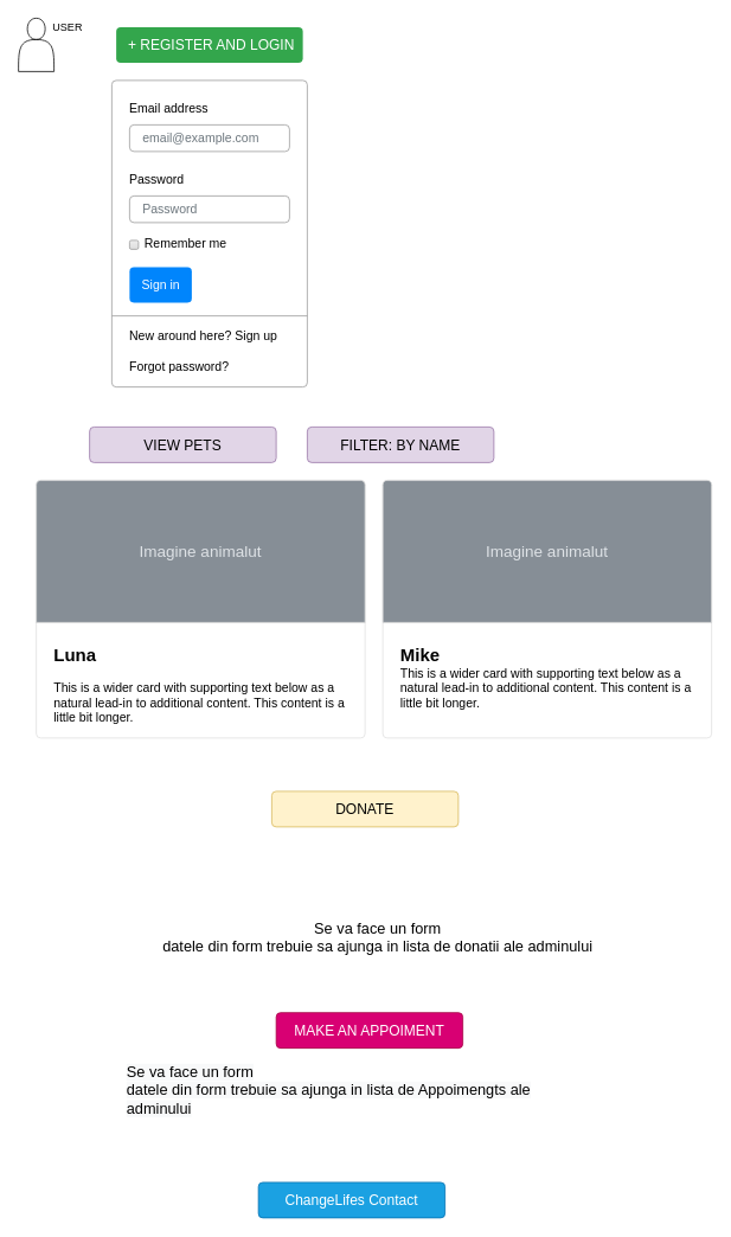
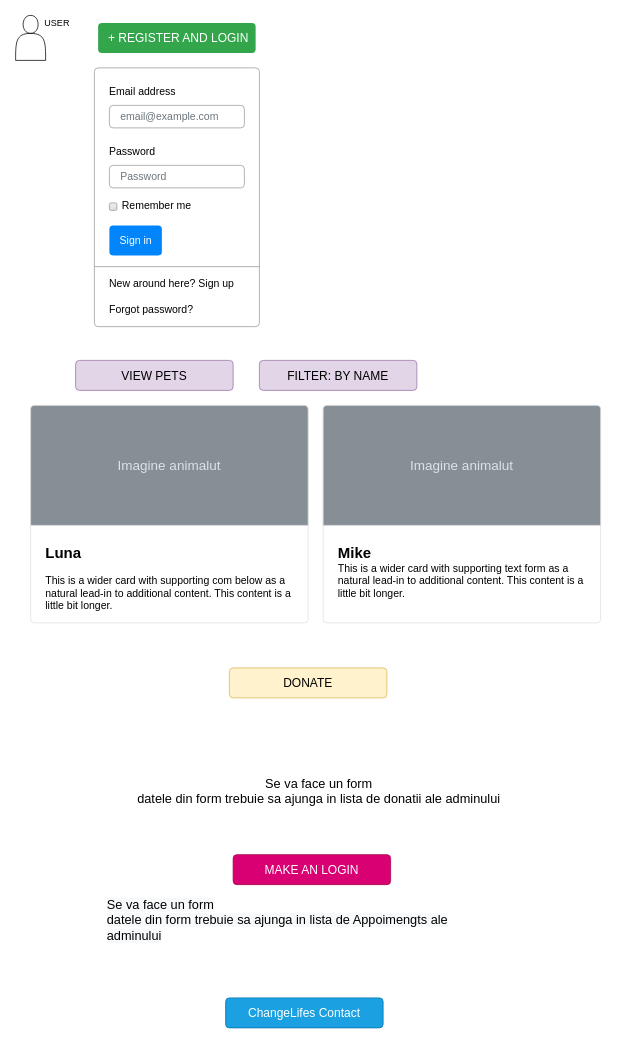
  <mxCell id="0" />
  <mxCell id="1" parent="0" />
  <mxCell id="2" value="" style="shape=actor;whiteSpace=wrap;html=1;" vertex="1" parent="1"><mxGeometry x="20" y="20" width="40" height="60" as="geometry" /></mxCell>
  <mxCell id="3" value="USER" style="text;html=1;align=center;verticalAlign=middle;resizable=0;points=[];autosize=1;strokeColor=none;" vertex="1" parent="1"><mxGeometry x="50" y="20" width="50" height="20" as="geometry" /></mxCell>
  <mxCell id="4" value="&amp;nbsp;+ REGISTER AND LOGIN" style="html=1;shadow=0;dashed=0;shape=mxgraph.bootstrap.rrect;rSize=5;strokeColor=none;strokeWidth=1;fillColor=#33A64C;fontColor=#FFFFFF;whiteSpace=wrap;align=center;verticalAlign=middle;spacingLeft=0;fontStyle=0;fontSize=16;spacing=5;" vertex="1" parent="1"><mxGeometry x="130" y="30" width="210" height="40" as="geometry" /></mxCell>
  <mxCell id="5" value="" style="html=1;shadow=0;dashed=0;shape=mxgraph.bootstrap.rrect;rSize=5;fillColor=#ffffff;strokeColor=#999999;" vertex="1" parent="1"><mxGeometry x="125" y="90" width="220" height="345" as="geometry" /></mxCell>
  <mxCell id="6" value="Email address" style="fillColor=none;strokeColor=none;align=left;spacing=20;fontSize=14;" vertex="1" parent="5"><mxGeometry width="220" height="40" relative="1" as="geometry"><mxPoint y="10" as="offset" /></mxGeometry></mxCell>
  <mxCell id="7" value="email@example.com" style="html=1;shadow=0;dashed=0;shape=mxgraph.bootstrap.rrect;rSize=5;fillColor=none;strokeColor=#999999;align=left;spacing=15;fontSize=14;fontColor=#6C767D;" vertex="1" parent="5"><mxGeometry width="180" height="30" relative="1" as="geometry"><mxPoint x="20" y="50" as="offset" /></mxGeometry></mxCell>
  <mxCell id="8" value="Password" style="fillColor=none;strokeColor=none;align=left;spacing=20;fontSize=14;" vertex="1" parent="5"><mxGeometry width="220" height="40" relative="1" as="geometry"><mxPoint y="90" as="offset" /></mxGeometry></mxCell>
  <mxCell id="9" value="Password" style="html=1;shadow=0;dashed=0;shape=mxgraph.bootstrap.rrect;rSize=5;fillColor=none;strokeColor=#999999;align=left;spacing=15;fontSize=14;fontColor=#6C767D;" vertex="1" parent="5"><mxGeometry width="180" height="30" relative="1" as="geometry"><mxPoint x="20" y="130" as="offset" /></mxGeometry></mxCell>
  <mxCell id="10" value="Remember me" style="html=1;shadow=0;dashed=0;shape=mxgraph.bootstrap.rrect;rSize=2;fillColor=#EDEDED;strokeColor=#999999;align=left;fontSize=14;fontColor=#000000;labelPosition=right;verticalLabelPosition=middle;verticalAlign=middle;spacingLeft=5;spacingTop=-2;gradientColor=#DEDEDE;" vertex="1" parent="5"><mxGeometry width="10" height="10" relative="1" as="geometry"><mxPoint x="20" y="180" as="offset" /></mxGeometry></mxCell>
  <mxCell id="11" value="Sign in" style="html=1;shadow=0;dashed=0;shape=mxgraph.bootstrap.rrect;rSize=5;fillColor=#0085FC;strokeColor=none;align=center;fontSize=14;fontColor=#FFFFFF;" vertex="1" parent="5"><mxGeometry width="70" height="40" relative="1" as="geometry"><mxPoint x="20" y="210" as="offset" /></mxGeometry></mxCell>
  <mxCell id="12" value="" style="shape=line;strokeColor=#999999;perimeter=none;resizeWidth=1;" vertex="1" parent="5"><mxGeometry width="220" height="10" relative="1" as="geometry"><mxPoint y="260" as="offset" /></mxGeometry></mxCell>
  <mxCell id="13" value="New around here? Sign up&lt;br&gt;&lt;br&gt;Forgot password?" style="html=1;fillColor=none;strokeColor=none;align=left;spacing=20;fontSize=14;" vertex="1" parent="5"><mxGeometry width="220" height="60" relative="1" as="geometry"><mxPoint y="275" as="offset" /></mxGeometry></mxCell>
- <mxCell id="14" value="&lt;span style=&quot;font-size: 20px&quot;&gt;&lt;b&gt;Luna&lt;/b&gt;&lt;/span&gt;&lt;br&gt;&lt;br&gt;This is a wider card with supporting text below as a natural lead-in to additional content. This content is a little bit longer." style="html=1;shadow=0;dashed=0;shape=mxgraph.bootstrap.rrect;rSize=5;strokeColor=#DFDFDF;html=1;whiteSpace=wrap;fillColor=#ffffff;fontColor=#000000;verticalAlign=top;align=left;spacing=20;spacingBottom=0;fontSize=14;spacingTop=160;" vertex="1" parent="1"><mxGeometry x="40" y="540" width="370" height="290" as="geometry" /></mxCell>
+ <mxCell id="14" value="&lt;span style=&quot;font-size: 20px&quot;&gt;&lt;b&gt;Luna&lt;/b&gt;&lt;/span&gt;&lt;br&gt;&lt;br&gt;This is a wider card with supporting com below as a natural lead-in to additional content. This content is a little bit longer." style="html=1;shadow=0;dashed=0;shape=mxgraph.bootstrap.rrect;rSize=5;strokeColor=#DFDFDF;html=1;whiteSpace=wrap;fillColor=#ffffff;fontColor=#000000;verticalAlign=top;align=left;spacing=20;spacingBottom=0;fontSize=14;spacingTop=160;" vertex="1" parent="1"><mxGeometry x="40" y="540" width="370" height="290" as="geometry" /></mxCell>
  <mxCell id="15" value="Imagine animalut" style="html=1;shadow=0;dashed=0;shape=mxgraph.bootstrap.topButton;rSize=5;perimeter=none;whiteSpace=wrap;fillColor=#868E96;strokeColor=#DFDFDF;fontColor=#DEE2E6;resizeWidth=1;fontSize=18;" vertex="1" parent="14"><mxGeometry width="370" height="160" relative="1" as="geometry" /></mxCell>
- <mxCell id="16" value="&lt;span style=&quot;font-size: 20px&quot;&gt;&lt;b&gt;Mike&lt;/b&gt;&lt;/span&gt;&lt;br&gt;This is a wider card with supporting text below as a natural lead-in to additional content. This content is a little bit longer." style="html=1;shadow=0;dashed=0;shape=mxgraph.bootstrap.rrect;rSize=5;strokeColor=#DFDFDF;html=1;whiteSpace=wrap;fillColor=#ffffff;fontColor=#000000;verticalAlign=top;align=left;spacing=20;spacingBottom=0;fontSize=14;spacingTop=160;" vertex="1" parent="1"><mxGeometry x="430" y="540" width="370" height="290" as="geometry" /></mxCell>
+ <mxCell id="16" value="&lt;span style=&quot;font-size: 20px&quot;&gt;&lt;b&gt;Mike&lt;/b&gt;&lt;/span&gt;&lt;br&gt;This is a wider card with supporting text form as a natural lead-in to additional content. This content is a little bit longer." style="html=1;shadow=0;dashed=0;shape=mxgraph.bootstrap.rrect;rSize=5;strokeColor=#DFDFDF;html=1;whiteSpace=wrap;fillColor=#ffffff;fontColor=#000000;verticalAlign=top;align=left;spacing=20;spacingBottom=0;fontSize=14;spacingTop=160;" vertex="1" parent="1"><mxGeometry x="430" y="540" width="370" height="290" as="geometry" /></mxCell>
  <mxCell id="17" value="Imagine animalut" style="html=1;shadow=0;dashed=0;shape=mxgraph.bootstrap.topButton;rSize=5;perimeter=none;whiteSpace=wrap;fillColor=#868E96;strokeColor=#DFDFDF;fontColor=#DEE2E6;resizeWidth=1;fontSize=18;" vertex="1" parent="16"><mxGeometry width="370" height="160" relative="1" as="geometry" /></mxCell>
  <mxCell id="18" value="VIEW PETS" style="html=1;shadow=0;dashed=0;shape=mxgraph.bootstrap.rrect;rSize=5;strokeColor=#9673a6;strokeWidth=1;fillColor=#e1d5e7;whiteSpace=wrap;align=center;verticalAlign=middle;spacingLeft=0;fontStyle=0;fontSize=16;spacing=5;" vertex="1" parent="1"><mxGeometry x="100" y="480" width="210" height="40" as="geometry" /></mxCell>
  <mxCell id="19" value="DONATE" style="html=1;shadow=0;dashed=0;shape=mxgraph.bootstrap.rrect;rSize=5;strokeColor=#d6b656;strokeWidth=1;fillColor=#fff2cc;whiteSpace=wrap;align=center;verticalAlign=middle;spacingLeft=0;fontStyle=0;fontSize=16;spacing=5;" vertex="1" parent="1"><mxGeometry x="305" y="890" width="210" height="40" as="geometry" /></mxCell>
  <mxCell id="20" value="FILTER: BY NAME" style="html=1;shadow=0;dashed=0;shape=mxgraph.bootstrap.rrect;rSize=5;strokeColor=#9673a6;strokeWidth=1;fillColor=#e1d5e7;whiteSpace=wrap;align=center;verticalAlign=middle;spacingLeft=0;fontStyle=0;fontSize=16;spacing=5;" vertex="1" parent="1"><mxGeometry x="345" y="480" width="210" height="40" as="geometry" /></mxCell>
  <mxCell id="21" value="&lt;font style=&quot;font-size: 17px&quot;&gt;Se va face un form&lt;br&gt;datele din form trebuie sa ajunga in lista de donatii ale adminului&lt;br&gt;&lt;br&gt;&lt;/font&gt;" style="text;html=1;align=center;verticalAlign=middle;resizable=0;points=[];autosize=1;strokeColor=none;" vertex="1" parent="1"><mxGeometry x="174" y="1040" width="500" height="50" as="geometry" /></mxCell>
- <mxCell id="22" value="MAKE AN APPOIMENT" style="html=1;shadow=0;dashed=0;shape=mxgraph.bootstrap.rrect;rSize=5;strokeColor=#A50040;strokeWidth=1;fillColor=#d80073;whiteSpace=wrap;align=center;verticalAlign=middle;spacingLeft=0;fontStyle=0;fontSize=16;spacing=5;fontColor=#ffffff;" vertex="1" parent="1"><mxGeometry x="310" y="1139" width="210" height="40" as="geometry" /></mxCell>
+ <mxCell id="22" value="MAKE AN LOGIN" style="html=1;shadow=0;dashed=0;shape=mxgraph.bootstrap.rrect;rSize=5;strokeColor=#A50040;strokeWidth=1;fillColor=#d80073;whiteSpace=wrap;align=center;verticalAlign=middle;spacingLeft=0;fontStyle=0;fontSize=16;spacing=5;fontColor=#ffffff;" vertex="1" parent="1"><mxGeometry x="310" y="1139" width="210" height="40" as="geometry" /></mxCell>
  <mxCell id="23" value="&lt;span style=&quot;color: rgb(0 , 0 , 0) ; font-family: &amp;#34;helvetica&amp;#34; ; font-size: 17px ; font-style: normal ; font-weight: 400 ; letter-spacing: normal ; text-align: center ; text-indent: 0px ; text-transform: none ; word-spacing: 0px ; background-color: rgb(248 , 249 , 250) ; display: inline ; float: none&quot;&gt;Se va face un form&lt;/span&gt;&lt;br style=&quot;color: rgb(0 , 0 , 0) ; font-family: &amp;#34;helvetica&amp;#34; ; font-size: 17px ; font-style: normal ; font-weight: 400 ; letter-spacing: normal ; text-align: center ; text-indent: 0px ; text-transform: none ; word-spacing: 0px ; background-color: rgb(248 , 249 , 250)&quot;&gt;&lt;span style=&quot;color: rgb(0 , 0 , 0) ; font-family: &amp;#34;helvetica&amp;#34; ; font-size: 17px ; font-style: normal ; font-weight: 400 ; letter-spacing: normal ; text-align: center ; text-indent: 0px ; text-transform: none ; word-spacing: 0px ; background-color: rgb(248 , 249 , 250) ; display: inline ; float: none&quot;&gt;datele din form trebuie sa ajunga in lista de Appoimengts ale adminului&lt;/span&gt;" style="text;whiteSpace=wrap;html=1;" vertex="1" parent="1"><mxGeometry x="140" y="1190" width="510" height="50" as="geometry" /></mxCell>
- <mxCell id="24" value="ChangeLifes Contact" style="html=1;shadow=0;dashed=0;shape=mxgraph.bootstrap.rrect;rSize=5;strokeColor=#006EAF;strokeWidth=1;fillColor=#1ba1e2;whiteSpace=wrap;align=center;verticalAlign=middle;spacingLeft=0;fontStyle=0;fontSize=16;spacing=5;fontColor=#ffffff;" vertex="1" parent="1"><mxGeometry x="290" y="1330" width="210" height="40" as="geometry" /></mxCell>
+ <mxCell id="24" value="ChangeLifes Contact" style="html=1;shadow=0;dashed=0;shape=mxgraph.bootstrap.rrect;rSize=5;strokeColor=#006EAF;strokeWidth=1;fillColor=#1ba1e2;whiteSpace=wrap;align=center;verticalAlign=middle;spacingLeft=0;fontStyle=0;fontSize=16;spacing=5;fontColor=#ffffff;" vertex="1" parent="1"><mxGeometry x="300" y="1330" width="210" height="40" as="geometry" /></mxCell>
